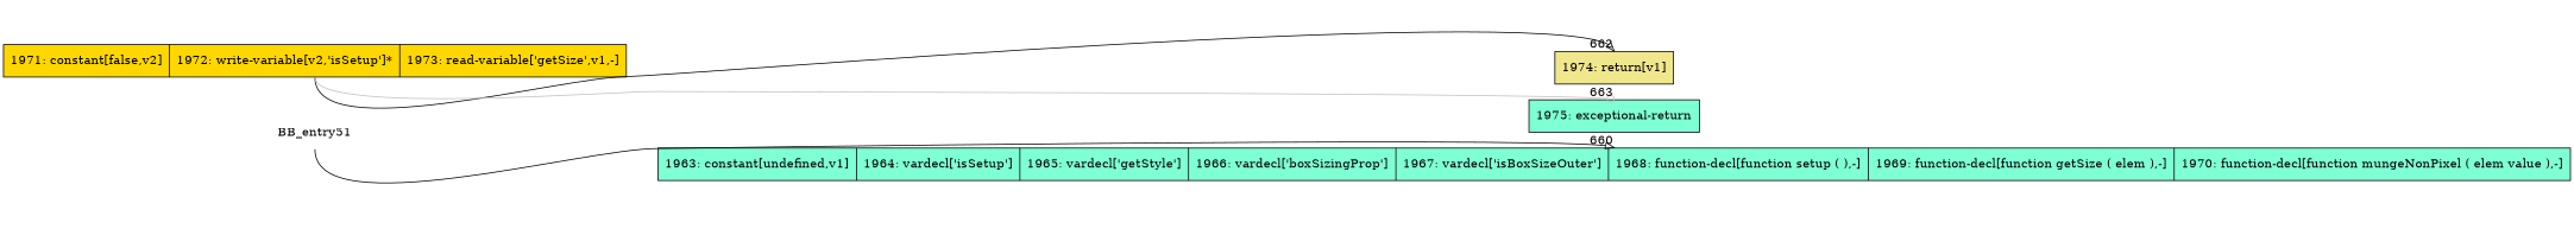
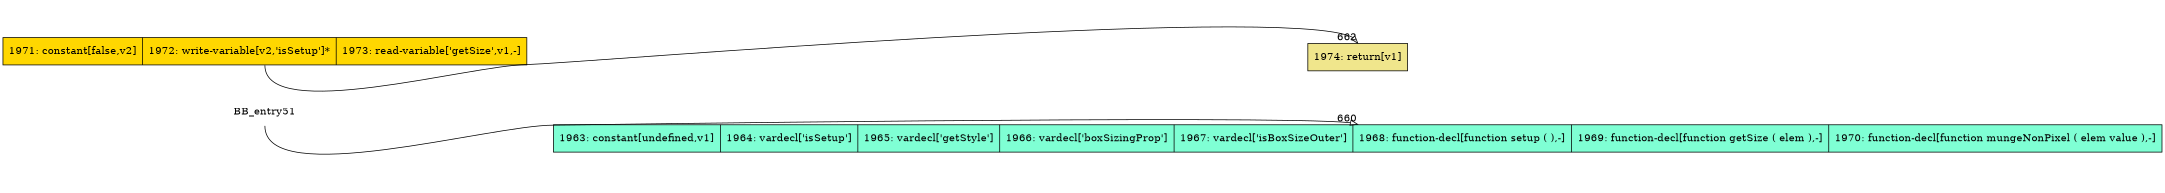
  digraph {
    rankdir=LR
    node [fillcolor=aquamarine shape=record style=filled]
    edge [arrowhead=onormal headport=n tailport=s]
    n1 [fillcolor=white label=BB_entry51 shape=none]
    n2 [label="{1963: constant[undefined,v1]|1964: vardecl['isSetup']|1965: vardecl['getStyle']|1966: vardecl['boxSizingProp']|1967: vardecl['isBoxSizeOuter']|1968: function-decl[function setup ( ),-]|1969: function-decl[function getSize ( elem ),-]|1970: function-decl[function mungeNonPixel ( elem value ),-]}"]
    n3 [fillcolor=gold label="{1971: constant[false,v2]|1972: write-variable[v2,'isSetup']*|1973: read-variable['getSize',v1,-]}"]
    n4 [fillcolor=khaki label="{1974: return[v1]}"]
-   n5 [label="{1975: exceptional-return}"]
    n1 -> n2 [headlabel="    660"]
    n3 -> n4 [headlabel="      662"]
-   n3 -> n5 [arrowhead=odot color=gray headlabel="      663"]
  }
